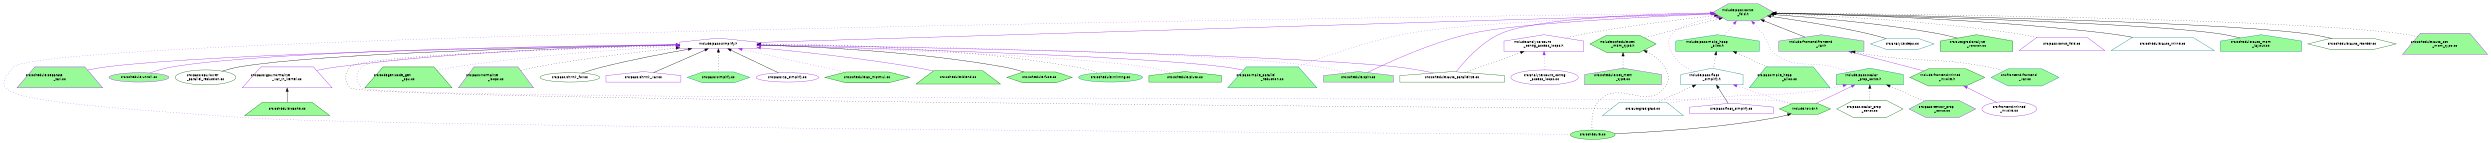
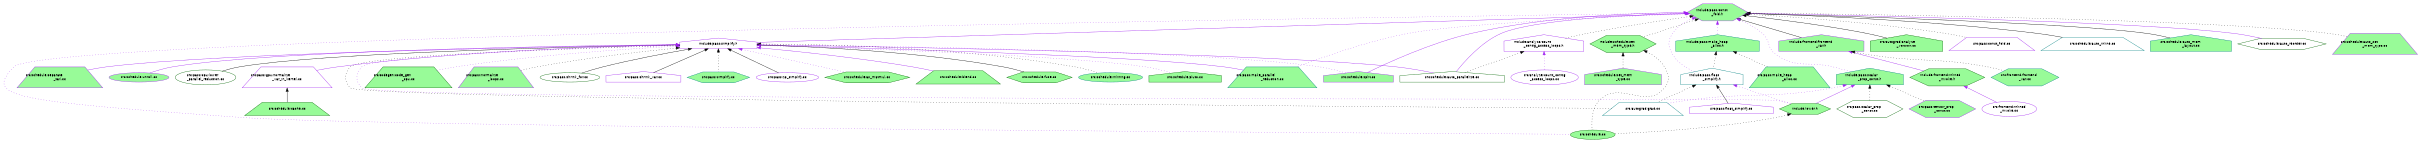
  digraph {
    node [color=purple fillcolor=palegreen fontname=Helvetica fontsize=10 shape=house style=filled]
    edge [color=black dir=back fontname=Helvetica fontsize=10 labelfontname=Helvetica labelfontsize=10 style=dotted]
    n1 [fontcolor=black height=0.2 label="include/pass/const\l_fold.h" shape=hexagon width=0.4]
    n2 [fillcolor=white height=0.2 label="include/analyze/count\l_contig_access_loops.h" width=0.4]
    n3 [color=darkgreen fillcolor=white height=0.2 label="src/schedule/auto_parallelize.cc" width=0.4]
    n4 [height=0.2 label="include/frontend/frontend\l_var.h" width=0.4]
    n5 [color=teal fillcolor=white height=0.2 label="include/pass/float\l_simplify.h" width=0.4]
    n6 [color=darkgreen height=0.2 label="src/schedule.cc" shape=ellipse width=0.4]
    n7 [color=teal height=0.2 label="include/pass/make_heap\l_alloc.h" width=0.4]
    n8 [color=teal height=0.2 label="include/pass/scalar\l_prop_const.h" width=0.4]
    n9 [fillcolor=white height=0.2 label="include/pass/simplify.h" width=0.4]
    n10 [color=teal height=0.2 label="src/pass/make_parallel\l_reduction.cc" shape=trapezium width=0.4]
    n11 [height=0.2 label="src/schedule/split.cc" width=0.4]
    n12 [color=darkgreen height=0.2 label="include/schedule/set\l_mem_type.h" shape=hexagon width=0.4]
-   n13 [color=teal fillcolor=white height=0.2 label="src/analyze/deps.cc" shape=hexagon width=0.4]
    n14 [color=darkgreen height=0.2 label="src/autograd/analyze\l_version.cc" width=0.4]
    n15 [fillcolor=white height=0.2 label="src/pass/const_fold.cc" shape=trapezium width=0.4]
    n16 [color=teal fillcolor=white height=0.2 label="src/schedule/auto_inline.cc" shape=trapezium width=0.4]
    n17 [color=teal height=0.2 label="src/schedule/auto_mem\l_layout.cc" width=0.4]
    n18 [color=darkgreen fillcolor=white height=0.2 label="src/schedule/auto_reorder.cc" shape=hexagon width=0.4]
    n19 [height=0.2 label="src/schedule/auto_set\l_mem_type.cc" shape=trapezium width=0.4]
    n20 [fillcolor=white height=0.2 label="src/analyze/count_contig\l_access_loops.cc" shape=ellipse width=0.4]
    n21 [color=darkgreen height=0.2 label="include/frontend/inlined\l_invoke.h" shape=hexagon width=0.4]
    n22 [color=teal height=0.2 label="src/frontend/frontend\l_var.cc" shape=hexagon width=0.4]
    n23 [color=darkgreen height=0.2 label="include/lower.h" shape=hexagon width=0.4]
    n24 [color=teal fillcolor=white height=0.2 label="src/autograd/grad.cc" shape=trapezium width=0.4]
    n25 [fillcolor=white height=0.2 label="src/pass/float_simplify.cc" width=0.4]
    n26 [color=teal height=0.2 label="src/pass/make_heap\l_alloc.cc" shape=trapezium width=0.4]
    n27 [color=darkgreen fillcolor=white height=0.2 label="src/pass/scalar_prop\l_const.cc" shape=hexagon width=0.4]
    n28 [height=0.2 label="src/pass/tensor_prop\l_const.cc" shape=hexagon width=0.4]
    n29 [color=darkgreen height=0.2 label="src/codegen/code_gen\l_cpu.cc" shape=trapezium width=0.4]
    n30 [color=darkgreen fillcolor=white height=0.2 label="src/pass/cpu/lower\l_parallel_reduction.cc" shape=ellipse width=0.4]
    n31 [fillcolor=white height=0.2 label="src/pass/gpu/normalize\l_var_in_kernel.cc" shape=trapezium width=0.4]
    n32 [height=0.2 label="src/pass/normalize\l_loops.cc" shape=trapezium width=0.4]
    n33 [color=darkgreen fillcolor=white height=0.2 label="src/pass/shrink_for.cc" shape=ellipse width=0.4]
    n34 [fillcolor=white height=0.2 label="src/pass/shrink_var.cc" width=0.4]
    n35 [color=teal height=0.2 label="src/pass/simplify.cc" shape=hexagon width=0.4]
    n36 [fillcolor=white height=0.2 label="src/pass/z3_simplify.cc" shape=ellipse width=0.4]
    n37 [color=darkgreen height=0.2 label="src/schedule/as_matmul.cc" shape=hexagon width=0.4]
    n38 [color=darkgreen height=0.2 label="src/schedule/blend.cc" shape=trapezium width=0.4]
    n39 [color=darkgreen height=0.2 label="src/schedule/fuse.cc" shape=hexagon width=0.4]
    n40 [color=teal height=0.2 label="src/schedule/inlining.cc" shape=ellipse width=0.4]
    n41 [color=darkgreen height=0.2 label="src/schedule/pluto.cc" width=0.4]
    n42 [height=0.2 label="src/schedule/separate\l_tail.cc" shape=trapezium width=0.4]
    n43 [height=0.2 label="src/schedule/unroll.cc" shape=ellipse width=0.4]
    n44 [height=0.2 label="src/schedule/set_mem\l_type.cc" width=0.4]
    n45 [fillcolor=white height=0.2 label="src/frontend/inlined\l_invoke.cc" shape=ellipse width=0.4]
    n46 [color=darkgreen height=0.2 label="src/schedule/cache.cc" shape=trapezium width=0.4]
    n1 -> n2
    n1 -> n3 [color=purple style=solid]
    n1 -> n4 [style=solid]
    n1 -> n5 [color=purple]
    n1 -> n6 [color=purple]
    n1 -> n7 [color=purple]
    n1 -> n8 [color=purple]
    n1 -> n9 [color=purple style=solid]
    n1 -> n10 [color=purple]
    n1 -> n11 [color=purple style=solid]
    n1 -> n12
-   n1 -> n13 [style=solid]
    n1 -> n14 [style=solid]
    n1 -> n15
    n1 -> n16 [style=solid]
    n1 -> n17 [style=solid]
-   n1 -> n18 [style=solid]
+   n1 -> n18 [color=purple style=solid]
    n1 -> n19
    n2 -> n3
    n2 -> n20 [color=purple]
    n4 -> n21 [color=purple style=solid]
    n4 -> n22
    n5 -> n23 [color=purple]
    n5 -> n24
    n5 -> n25 [style=solid]
    n7 -> n5
    n7 -> n26
    n8 -> n23 [color=purple style=solid]
    n8 -> n24 [color=purple]
    n8 -> n27
    n8 -> n28
    n9 -> n3 [color=purple style=solid]
    n9 -> n10 [color=purple style=solid]
    n9 -> n11 [color=purple]
    n9 -> n23 [color=purple]
    n9 -> n24
    n9 -> n29 [color=purple]
    n9 -> n30 [style=solid]
    n9 -> n31 [color=purple style=solid]
    n9 -> n32
    n9 -> n33 [style=solid]
    n9 -> n34 [style=solid]
    n9 -> n35
    n9 -> n36 [style=solid]
    n9 -> n37 [color=purple]
    n9 -> n38 [color=purple style=solid]
    n9 -> n39 [style=solid]
    n9 -> n40
    n9 -> n41 [color=purple]
    n9 -> n42 [color=purple style=solid]
    n9 -> n43 [color=purple style=solid]
    n12 -> n6
    n12 -> n44
    n21 -> n45 [color=purple style=solid]
-   n23 -> n6 [style=solid]
+   n23 -> n6
    n31 -> n46 [style=solid]
  }
